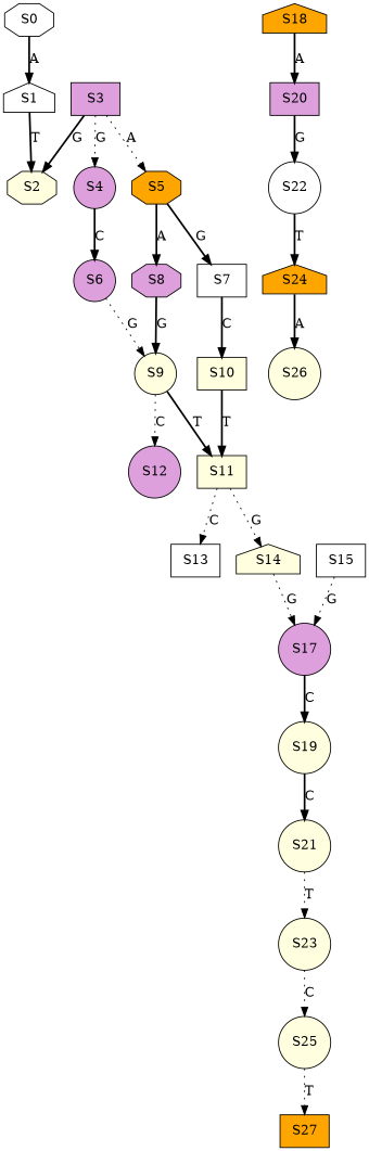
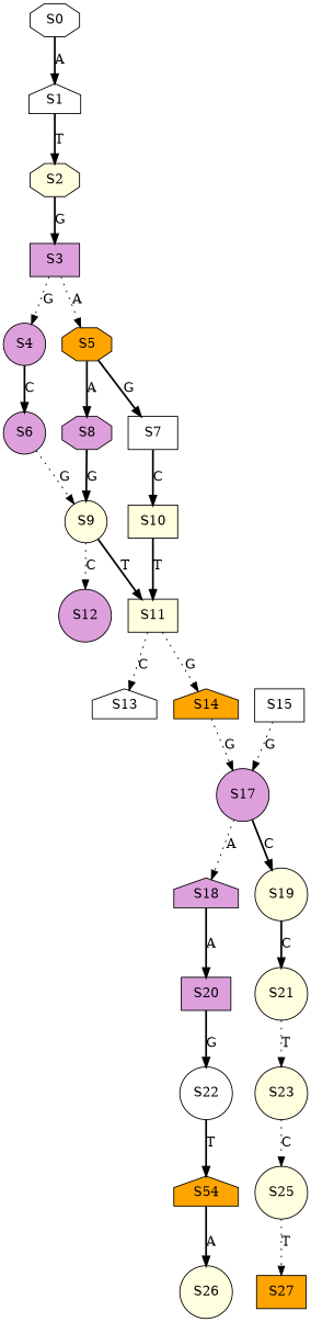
  strict digraph {
    node [fillcolor=lightyellow shape=circle style=filled]
    edge [style=bold]
    S0 [fillcolor=white shape=octagon]
    S1 [fillcolor=white shape=house]
    S2 [shape=octagon]
    S3 [fillcolor=plum shape=box]
    S4 [fillcolor=plum]
    S5 [fillcolor=orange shape=octagon]
    S6 [fillcolor=plum]
    S7 [fillcolor=white shape=box]
    S8 [fillcolor=plum shape=octagon]
    S9
    S10 [shape=box]
    S11 [shape=box]
    S12 [fillcolor=plum]
-   S13 [fillcolor=white shape=box]
-   S14 [shape=house]
+   S13 [fillcolor=white shape=house]
+   S14 [fillcolor=orange shape=house]
    S17 [fillcolor=plum]
    S15 [fillcolor=white shape=box]
-   S18 [fillcolor=orange shape=house]
+   S18 [fillcolor=plum shape=house]
    S19
    S20 [fillcolor=plum shape=box]
    S21
    S22 [fillcolor=white]
    S23
-   S24 [fillcolor=orange shape=house]
+   S24 [fillcolor=orange shape=house label=S54]
    S25
    S26
    S27 [fillcolor=orange shape=box]
    S0 -> S1 [label=A]
    S1 -> S2 [label=T]
-   S3 -> S2 [label=G]
+   S2 -> S3 [label=G]
    S3 -> S4 [label=G style=dotted]
    S3 -> S5 [label=A style=dotted]
    S4 -> S6 [label=C]
    S5 -> S7 [label=G]
    S5 -> S8 [label=A]
    S6 -> S9 [label=G style=dotted]
    S7 -> S10 [label=C]
    S8 -> S9 [label=G]
    S9 -> S11 [label=T]
    S9 -> S12 [label=C style=dotted]
    S10 -> S11 [label=T]
    S11 -> S13 [label=C style=dotted]
    S11 -> S14 [label=G style=dotted]
    S14 -> S17 [label=G style=dotted]
+   S17 -> S18 [label=A style=dotted]
    S17 -> S19 [label=C]
    S15 -> S17 [label=G style=dotted]
    S18 -> S20 [label=A]
    S19 -> S21 [label=C]
    S20 -> S22 [label=G]
    S21 -> S23 [label=T style=dotted]
    S22 -> S24 [label=T]
    S23 -> S25 [label=C style=dotted]
    S24 -> S26 [label=A]
    S25 -> S27 [label=T style=dotted]
  }
